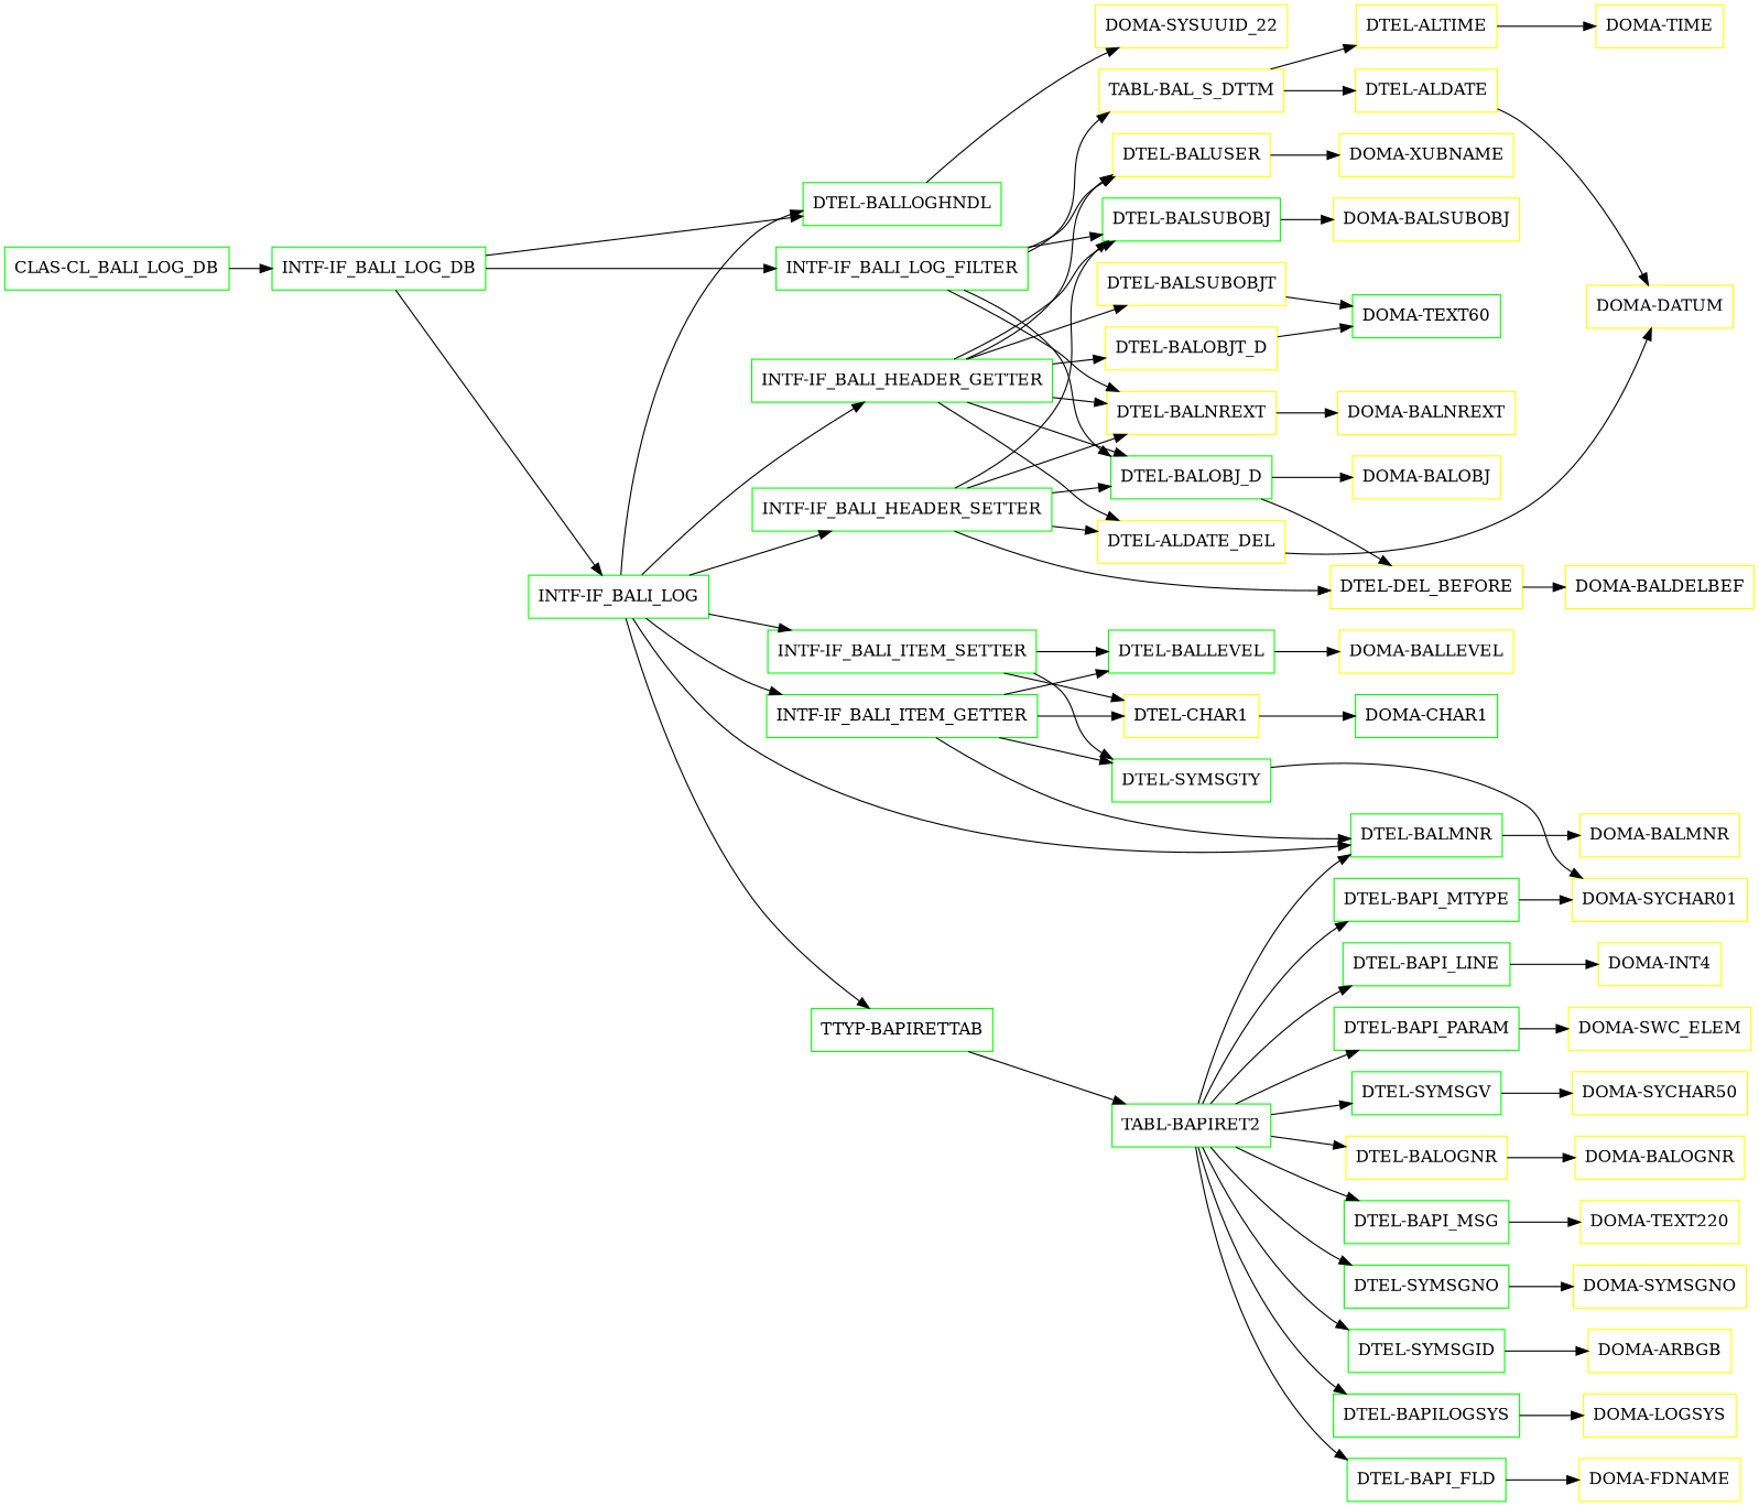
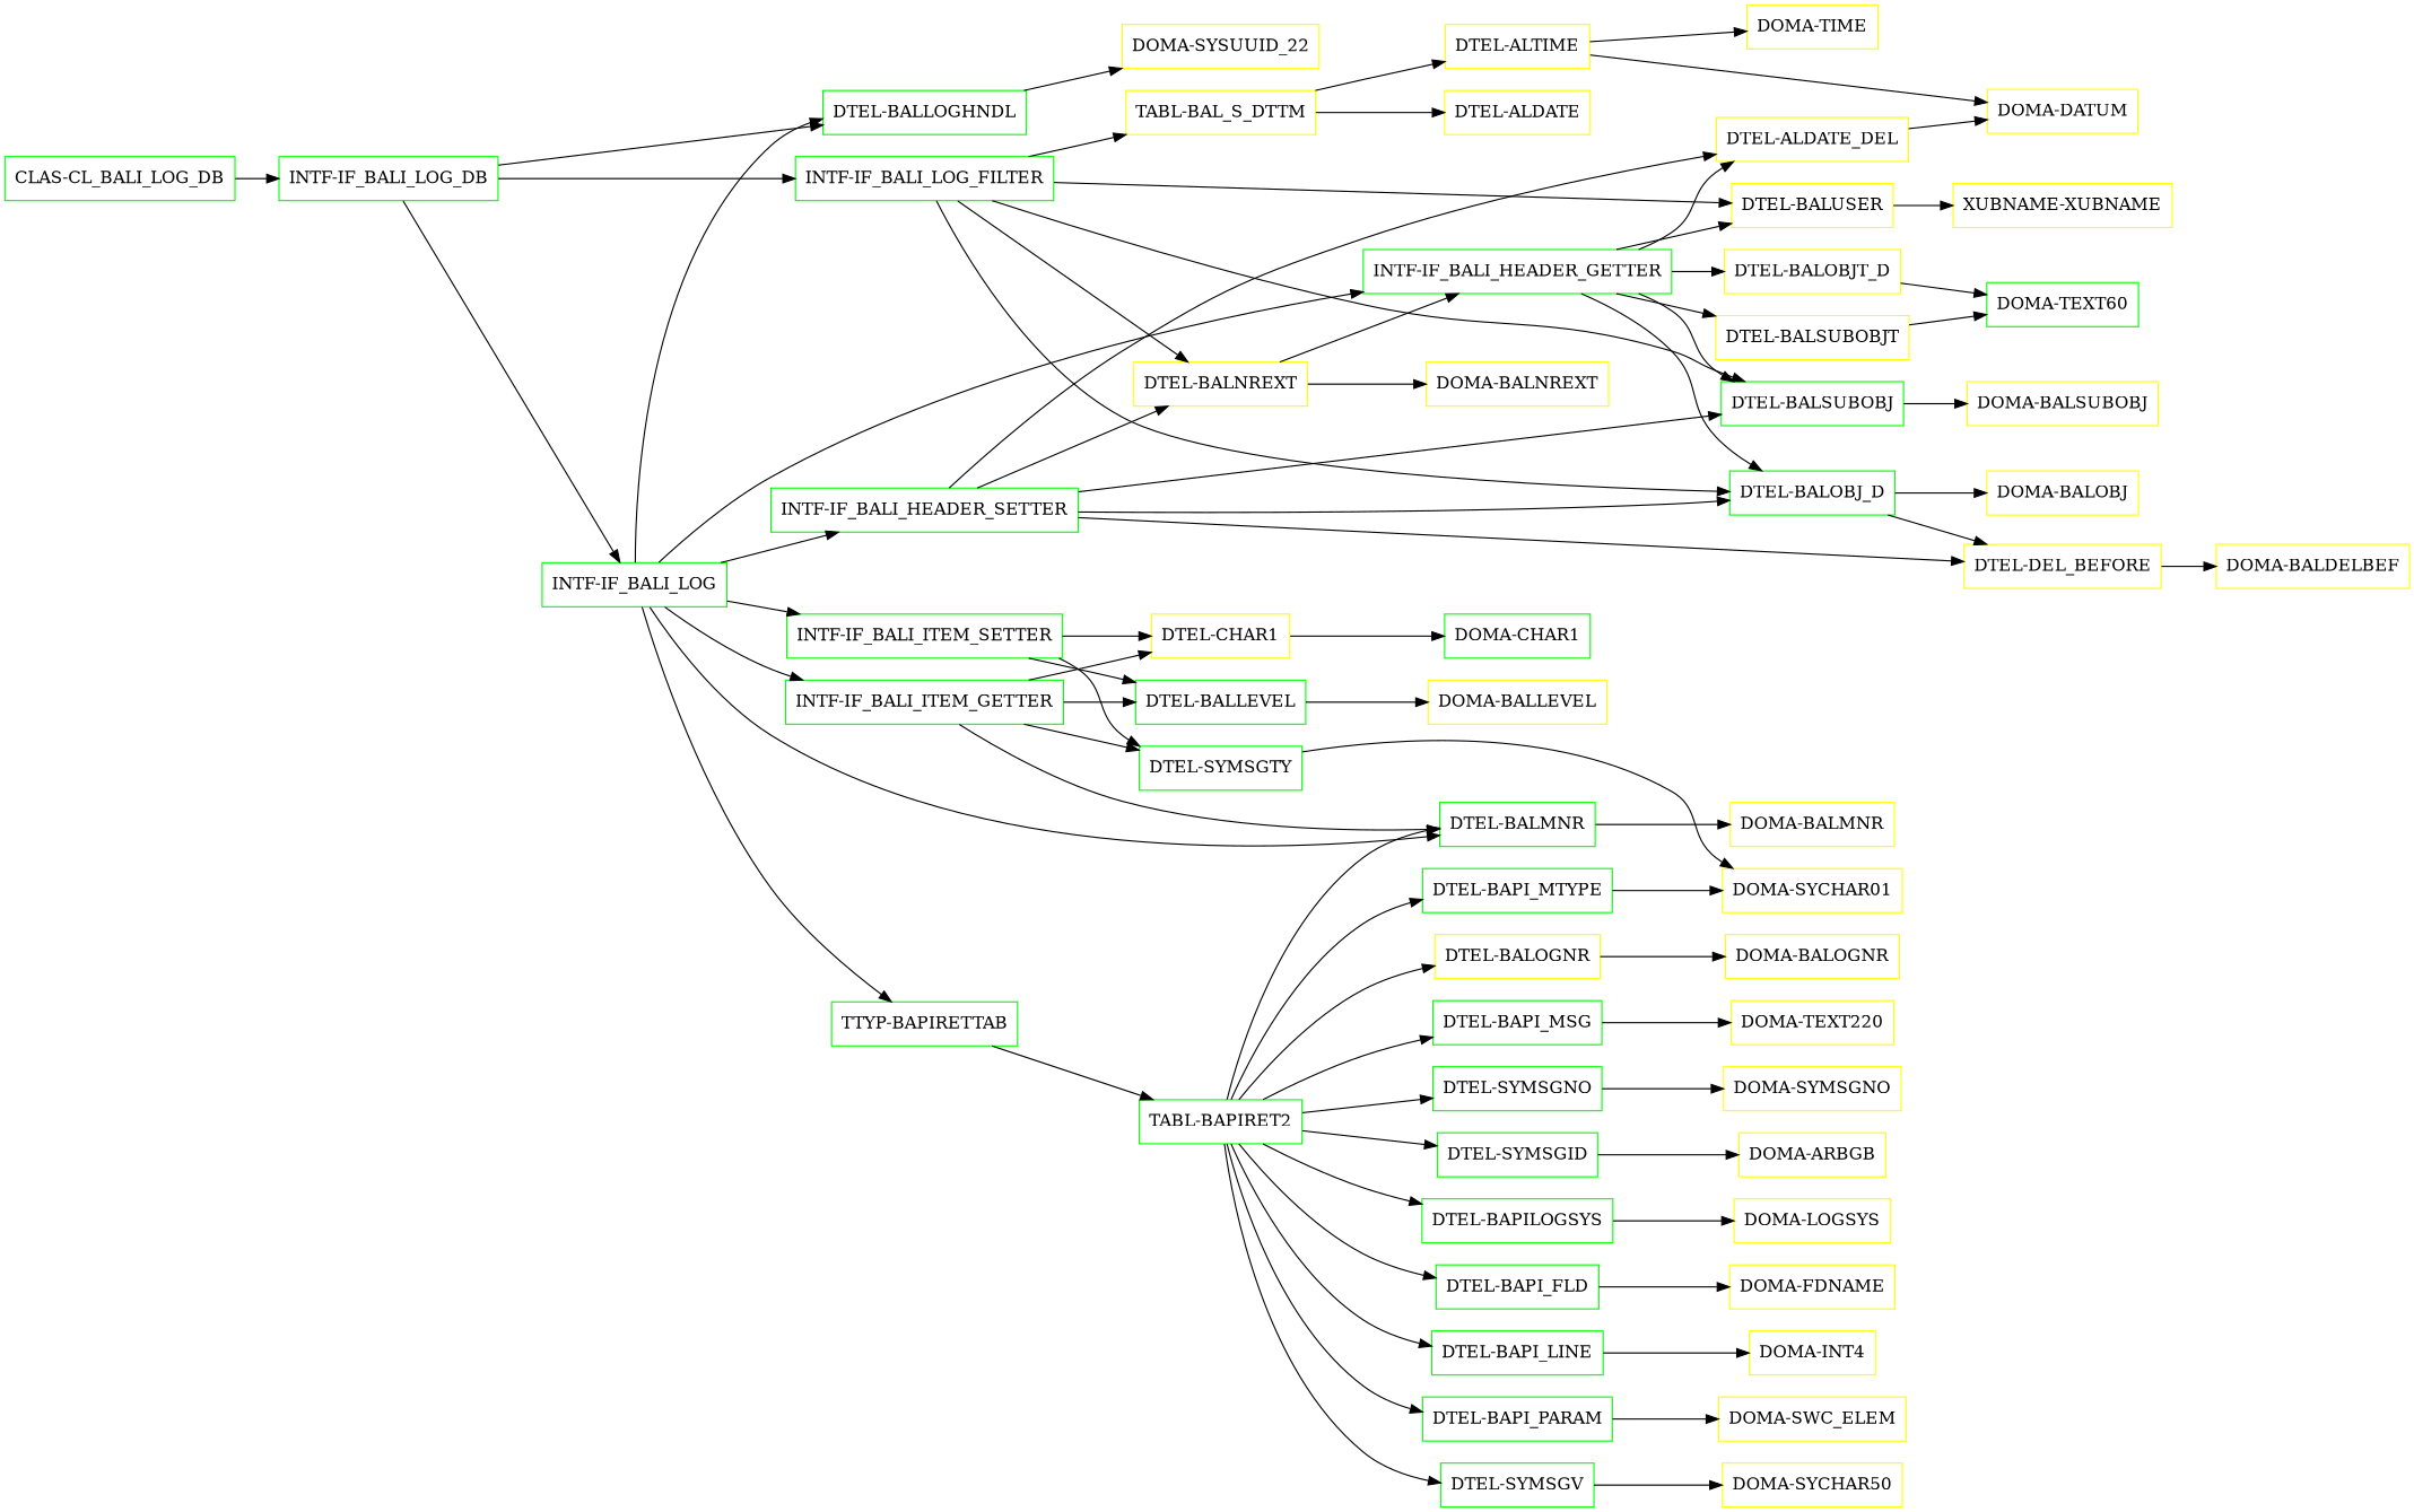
  digraph {
    rankdir=LR
    node [color=yellow shape=box]
    "CLAS-CL_BALI_LOG_DB" [color=green]
    "INTF-IF_BALI_LOG_DB" [color=green]
    "INTF-IF_BALI_LOG_FILTER" [color=green]
    "INTF-IF_BALI_LOG" [color=green]
    "DTEL-BALLOGHNDL" [color=green]
    "DTEL-BALUSER"
    "TABL-BAL_S_DTTM"
    "DTEL-BALSUBOBJ" [color=green]
    "DTEL-BALOBJ_D" [color=green]
    "DTEL-BALNREXT"
    "INTF-IF_BALI_ITEM_SETTER" [color=green]
    "INTF-IF_BALI_HEADER_SETTER" [color=green]
    "INTF-IF_BALI_HEADER_GETTER" [color=green]
    "INTF-IF_BALI_ITEM_GETTER" [color=green]
    "DTEL-BALMNR" [color=green]
    "TTYP-BAPIRETTAB" [color=green]
    "DOMA-SYSUUID_22"
-   "DOMA-XUBNAME"
+   "DOMA-XUBNAME" [label="XUBNAME-XUBNAME"]
    "DTEL-ALTIME"
    "DTEL-ALDATE"
    "DOMA-BALSUBOBJ"
    "DOMA-BALOBJ"
    "DTEL-DEL_BEFORE"
    "DOMA-BALNREXT"
    "DOMA-TIME"
    "DOMA-DATUM"
    "DTEL-SYMSGTY" [color=green]
    "DTEL-BALLEVEL" [color=green]
    "DTEL-CHAR1"
    "DTEL-ALDATE_DEL"
    "DTEL-BALSUBOBJT"
    "DTEL-BALOBJT_D"
    "DOMA-BALMNR"
    "TABL-BAPIRET2" [color=green]
    "DOMA-SYCHAR01"
    "DOMA-BALLEVEL"
    "DOMA-CHAR1" [color=green]
    "DOMA-BALDELBEF"
    "DOMA-TEXT60" [color=green]
    "DTEL-BAPILOGSYS" [color=green]
    "DTEL-BAPI_FLD" [color=green]
    "DTEL-BAPI_LINE" [color=green]
    "DTEL-BAPI_PARAM" [color=green]
    "DTEL-SYMSGV" [color=green]
    "DTEL-BALOGNR"
    "DTEL-BAPI_MSG" [color=green]
    "DTEL-SYMSGNO" [color=green]
    "DTEL-SYMSGID" [color=green]
    "DTEL-BAPI_MTYPE" [color=green]
    "DOMA-LOGSYS"
    "DOMA-FDNAME"
    "DOMA-INT4"
    "DOMA-SWC_ELEM"
    "DOMA-SYCHAR50"
    "DOMA-BALOGNR"
    "DOMA-TEXT220"
    "DOMA-SYMSGNO"
    "DOMA-ARBGB"
    "CLAS-CL_BALI_LOG_DB" -> "INTF-IF_BALI_LOG_DB"
    "INTF-IF_BALI_LOG_DB" -> "INTF-IF_BALI_LOG_FILTER"
    "INTF-IF_BALI_LOG_DB" -> "INTF-IF_BALI_LOG"
    "INTF-IF_BALI_LOG_DB" -> "DTEL-BALLOGHNDL"
    "INTF-IF_BALI_LOG_FILTER" -> "DTEL-BALUSER"
    "INTF-IF_BALI_LOG_FILTER" -> "TABL-BAL_S_DTTM"
    "INTF-IF_BALI_LOG_FILTER" -> "DTEL-BALSUBOBJ"
    "INTF-IF_BALI_LOG_FILTER" -> "DTEL-BALOBJ_D"
    "INTF-IF_BALI_LOG_FILTER" -> "DTEL-BALNREXT"
    "INTF-IF_BALI_LOG" -> "DTEL-BALLOGHNDL"
    "INTF-IF_BALI_LOG" -> "INTF-IF_BALI_ITEM_SETTER"
    "INTF-IF_BALI_LOG" -> "INTF-IF_BALI_HEADER_SETTER"
    "INTF-IF_BALI_LOG" -> "INTF-IF_BALI_HEADER_GETTER"
    "INTF-IF_BALI_LOG" -> "INTF-IF_BALI_ITEM_GETTER"
    "INTF-IF_BALI_LOG" -> "DTEL-BALMNR"
    "INTF-IF_BALI_LOG" -> "TTYP-BAPIRETTAB"
    "DTEL-BALLOGHNDL" -> "DOMA-SYSUUID_22"
    "DTEL-BALUSER" -> "DOMA-XUBNAME"
    "TABL-BAL_S_DTTM" -> "DTEL-ALTIME"
    "TABL-BAL_S_DTTM" -> "DTEL-ALDATE"
    "DTEL-BALSUBOBJ" -> "DOMA-BALSUBOBJ"
    "DTEL-BALOBJ_D" -> "DOMA-BALOBJ"
    "DTEL-BALOBJ_D" -> "DTEL-DEL_BEFORE"
    "DTEL-BALNREXT" -> "DOMA-BALNREXT"
    "INTF-IF_BALI_ITEM_SETTER" -> "DTEL-SYMSGTY"
    "INTF-IF_BALI_ITEM_SETTER" -> "DTEL-BALLEVEL"
    "INTF-IF_BALI_ITEM_SETTER" -> "DTEL-CHAR1"
    "INTF-IF_BALI_HEADER_SETTER" -> "DTEL-BALSUBOBJ"
    "INTF-IF_BALI_HEADER_SETTER" -> "DTEL-BALOBJ_D"
    "INTF-IF_BALI_HEADER_SETTER" -> "DTEL-BALNREXT"
    "INTF-IF_BALI_HEADER_SETTER" -> "DTEL-DEL_BEFORE"
    "INTF-IF_BALI_HEADER_SETTER" -> "DTEL-ALDATE_DEL"
    "INTF-IF_BALI_HEADER_GETTER" -> "DTEL-BALUSER"
    "INTF-IF_BALI_HEADER_GETTER" -> "DTEL-BALSUBOBJ"
    "INTF-IF_BALI_HEADER_GETTER" -> "DTEL-BALOBJ_D"
-   "INTF-IF_BALI_HEADER_GETTER" -> "DTEL-BALNREXT"
+   "DTEL-BALNREXT" -> "INTF-IF_BALI_HEADER_GETTER"
    "INTF-IF_BALI_HEADER_GETTER" -> "DTEL-ALDATE_DEL"
    "INTF-IF_BALI_HEADER_GETTER" -> "DTEL-BALSUBOBJT"
    "INTF-IF_BALI_HEADER_GETTER" -> "DTEL-BALOBJT_D"
    "INTF-IF_BALI_ITEM_GETTER" -> "DTEL-BALMNR"
    "INTF-IF_BALI_ITEM_GETTER" -> "DTEL-SYMSGTY"
    "INTF-IF_BALI_ITEM_GETTER" -> "DTEL-BALLEVEL"
    "INTF-IF_BALI_ITEM_GETTER" -> "DTEL-CHAR1"
    "DTEL-BALMNR" -> "DOMA-BALMNR"
    "TTYP-BAPIRETTAB" -> "TABL-BAPIRET2"
    "DTEL-ALTIME" -> "DOMA-TIME"
-   "DTEL-ALDATE" -> "DOMA-DATUM"
+   "DTEL-ALTIME" -> "DOMA-DATUM"
    "DTEL-DEL_BEFORE" -> "DOMA-BALDELBEF"
    "DTEL-SYMSGTY" -> "DOMA-SYCHAR01"
    "DTEL-BALLEVEL" -> "DOMA-BALLEVEL"
    "DTEL-CHAR1" -> "DOMA-CHAR1"
    "DTEL-ALDATE_DEL" -> "DOMA-DATUM"
    "DTEL-BALSUBOBJT" -> "DOMA-TEXT60"
    "DTEL-BALOBJT_D" -> "DOMA-TEXT60"
    "TABL-BAPIRET2" -> "DTEL-BALMNR"
    "TABL-BAPIRET2" -> "DTEL-BAPILOGSYS"
    "TABL-BAPIRET2" -> "DTEL-BAPI_FLD"
    "TABL-BAPIRET2" -> "DTEL-BAPI_LINE"
    "TABL-BAPIRET2" -> "DTEL-BAPI_PARAM"
    "TABL-BAPIRET2" -> "DTEL-SYMSGV"
    "TABL-BAPIRET2" -> "DTEL-BALOGNR"
    "TABL-BAPIRET2" -> "DTEL-BAPI_MSG"
    "TABL-BAPIRET2" -> "DTEL-SYMSGNO"
    "TABL-BAPIRET2" -> "DTEL-SYMSGID"
    "TABL-BAPIRET2" -> "DTEL-BAPI_MTYPE"
    "DTEL-BAPILOGSYS" -> "DOMA-LOGSYS"
    "DTEL-BAPI_FLD" -> "DOMA-FDNAME"
    "DTEL-BAPI_LINE" -> "DOMA-INT4"
    "DTEL-BAPI_PARAM" -> "DOMA-SWC_ELEM"
    "DTEL-SYMSGV" -> "DOMA-SYCHAR50"
    "DTEL-BALOGNR" -> "DOMA-BALOGNR"
    "DTEL-BAPI_MSG" -> "DOMA-TEXT220"
    "DTEL-SYMSGNO" -> "DOMA-SYMSGNO"
    "DTEL-SYMSGID" -> "DOMA-ARBGB"
    "DTEL-BAPI_MTYPE" -> "DOMA-SYCHAR01"
  }
